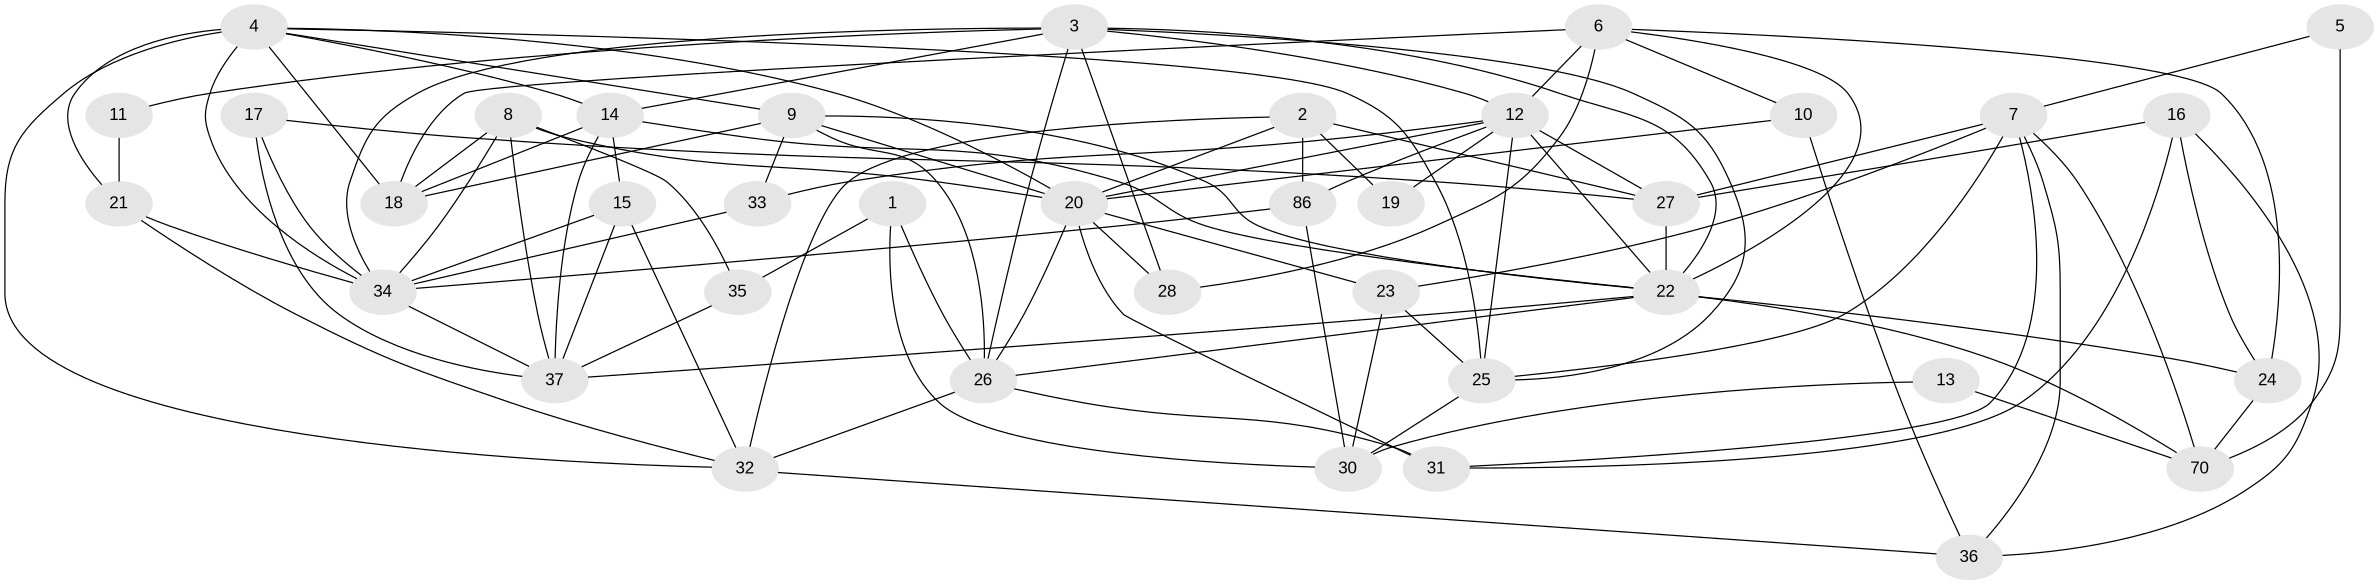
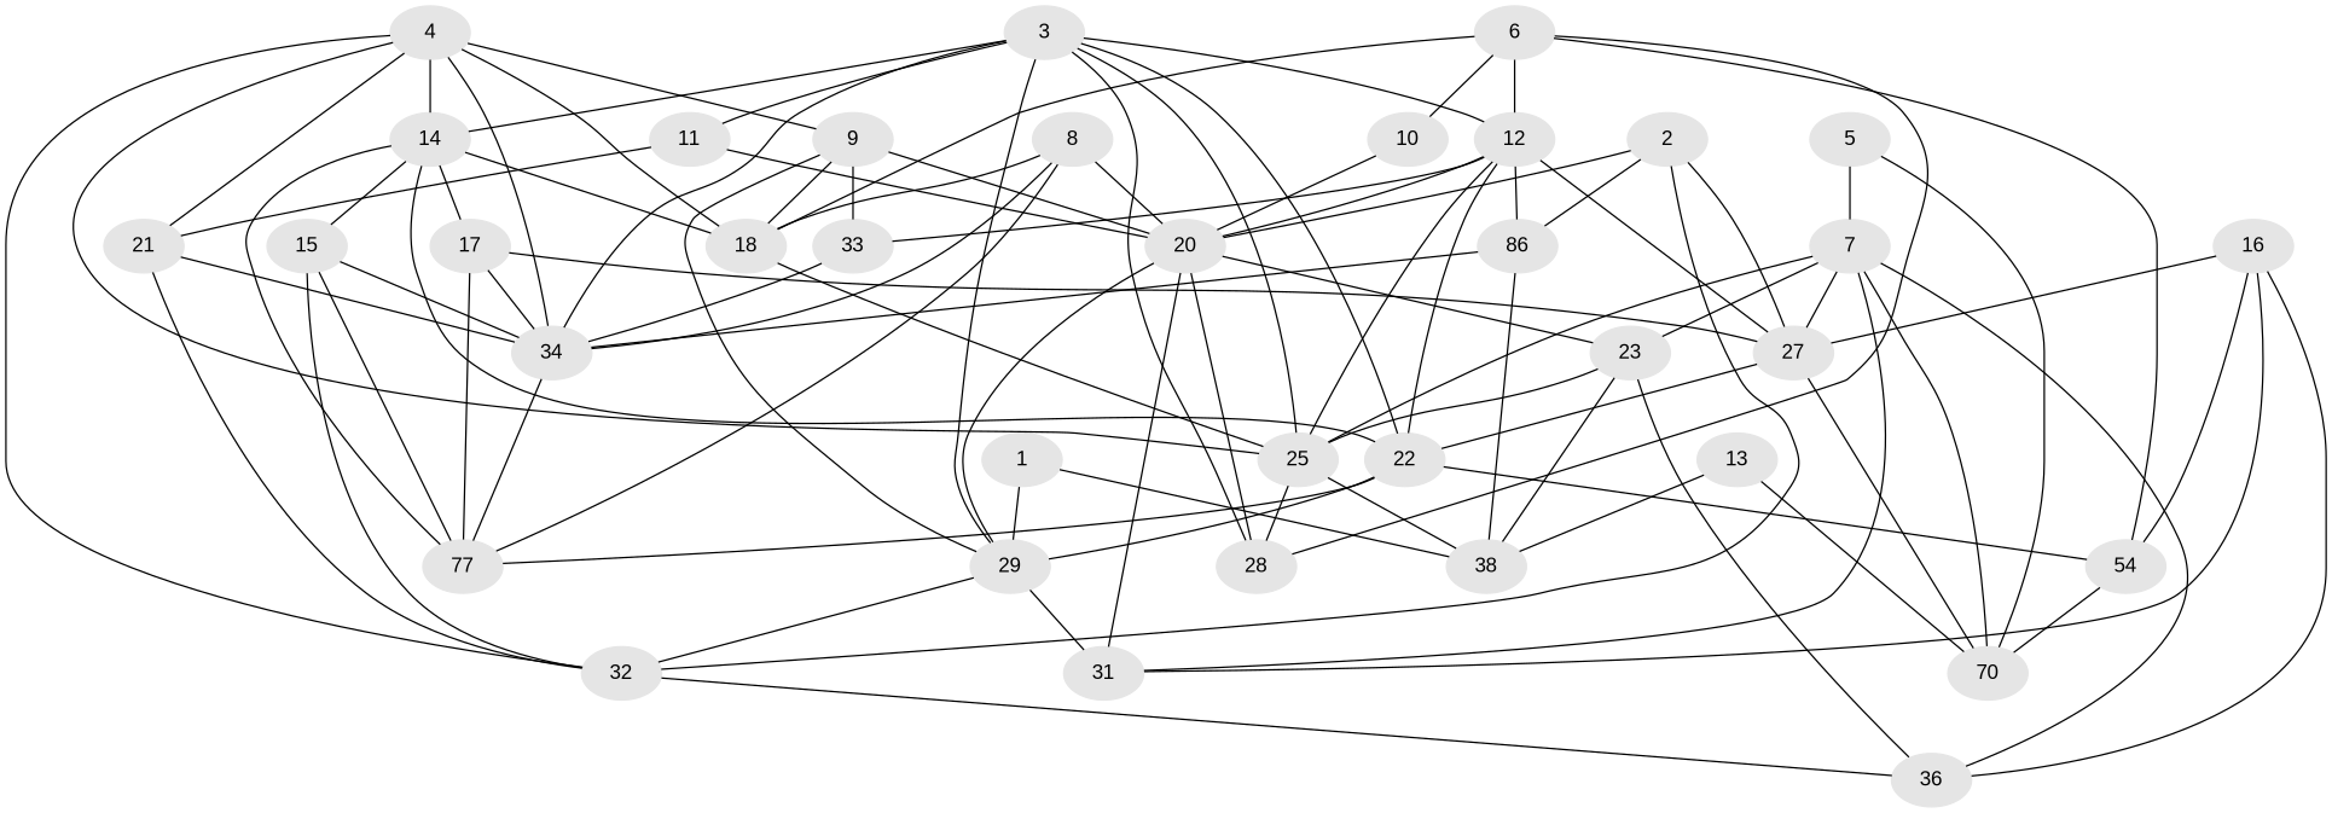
  graph {
    fontname="Liberation Sans"
    node [color=gray90 fontname="Liberation Sans" style=filled]
    edge [fontname="Liberation Sans" weight=1.0]
    1
-   29 [label=26]
-   35
-   38 [label=30]
+   29
+   38
    32
    31
-   37
+   37 [label=77]
    2
-   19
    20
    n11 [label=86]
    27
    7
    25
    n15 [label=70]
    23
    36
    28
    34
    22
    3
    11
    12
    14
    21
    33
    18
    15
    17
-   24
+   24 [label=54]
    4
    9
    5
    6
    10
    8
    13
    16
    1 -- 29 [weight=2.0]
-   1 -- 35 [weight=2.0]
    1 -- 38
    29 -- 32
    29 -- 31
-   35 -- 37
    32 -- 36
    2 -- 32
-   2 -- 19
    2 -- 20
    2 -- n11
    2 -- 27
    20 -- 29
    20 -- 31 [weight=2.0]
    20 -- 23
    20 -- 28
    n11 -- 38
    n11 -- 34
    27 -- 22 [weight=2.0]
    7 -- 31
    7 -- 27
    7 -- 25
    7 -- n15
    7 -- 23
    7 -- 36
    25 -- 38
+   25 -- 28
    23 -- 38
    23 -- 25
    34 -- 37
    22 -- 29
    22 -- 37
-   22 -- n15 [weight=2.0]
+   27 -- n15 [weight=2.0]
    22 -- 24
    3 -- 29
    3 -- 25
    3 -- 28
    3 -- 34
    3 -- 22
    3 -- 11
    3 -- 12
    3 -- 14
    11 -- 21
-   12 -- 19 [weight=2.0]
    12 -- 20
    12 -- n11
    12 -- 27
    12 -- 25
    12 -- 22
    12 -- 33
    14 -- 37
    14 -- 22
    14 -- 18
    14 -- 15
+   14 -- 17
    21 -- 32
    21 -- 34
    33 -- 34
+   18 -- 25
    15 -- 32
    15 -- 37
    15 -- 34
    17 -- 37
    17 -- 27
    17 -- 34
    24 -- n15
    4 -- 32
-   4 -- 20
+   11 -- 20
    4 -- 25
    4 -- 34 [weight=2.0]
    4 -- 14
    4 -- 21 [weight=2.0]
    4 -- 18
    4 -- 9
    9 -- 29
    9 -- 20
-   9 -- 22
    9 -- 33
    9 -- 18
    5 -- 7
    5 -- n15 [weight=2.0]
    6 -- 28
-   6 -- 22
    6 -- 12 [weight=2.0]
    6 -- 18
    6 -- 24
    6 -- 10
    10 -- 20
-   10 -- 36
-   8 -- 35
+   23 -- 36
    8 -- 37
    8 -- 20
    8 -- 34
    8 -- 18
    13 -- 38
    13 -- n15
    16 -- 31
    16 -- 27
    16 -- 36
    16 -- 24
  }
